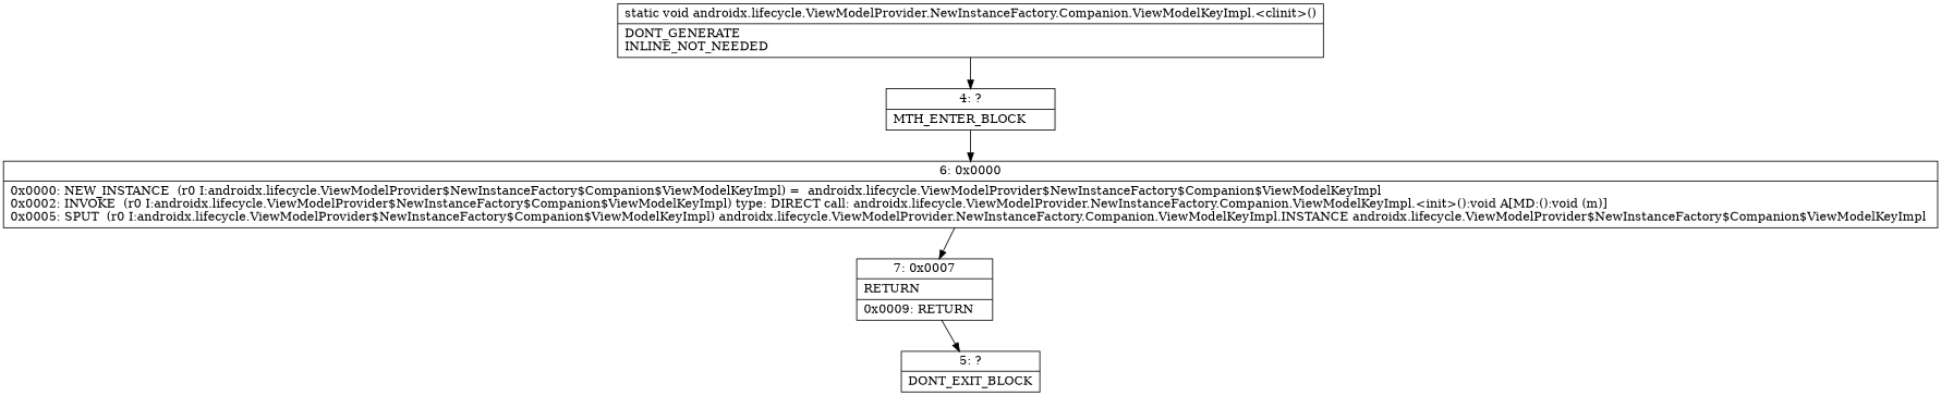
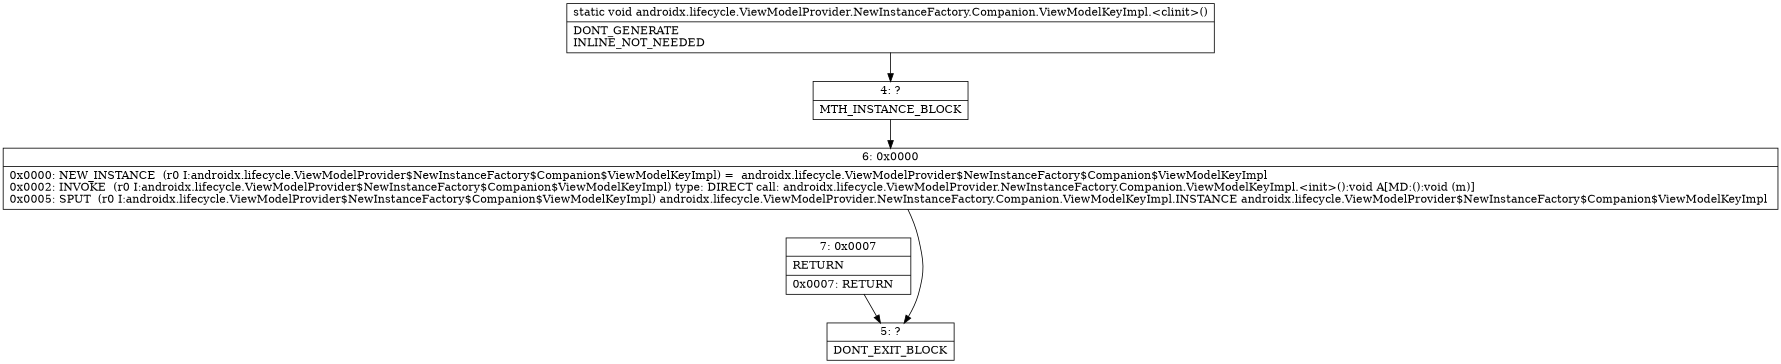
  digraph {
    node [shape=record]
-   n1 [label="{4\:\ ?|MTH_ENTER_BLOCK\l}"]
+   n1 [label="{4\:\ ?|MTH_INSTANCE_BLOCK\l}"]
    n2 [label="{6\:\ 0x0000|0x0000: NEW_INSTANCE  (r0 I:androidx.lifecycle.ViewModelProvider$NewInstanceFactory$Companion$ViewModelKeyImpl) =  androidx.lifecycle.ViewModelProvider$NewInstanceFactory$Companion$ViewModelKeyImpl \l0x0002: INVOKE  (r0 I:androidx.lifecycle.ViewModelProvider$NewInstanceFactory$Companion$ViewModelKeyImpl) type: DIRECT call: androidx.lifecycle.ViewModelProvider.NewInstanceFactory.Companion.ViewModelKeyImpl.\<init\>():void A[MD:():void (m)]\l0x0005: SPUT  (r0 I:androidx.lifecycle.ViewModelProvider$NewInstanceFactory$Companion$ViewModelKeyImpl) androidx.lifecycle.ViewModelProvider.NewInstanceFactory.Companion.ViewModelKeyImpl.INSTANCE androidx.lifecycle.ViewModelProvider$NewInstanceFactory$Companion$ViewModelKeyImpl \l}"]
-   n3 [label="{7\:\ 0x0007|RETURN\l|0x0009: RETURN   \l}"]
+   n3 [label="{7\:\ 0x0007|RETURN\l|0x0007: RETURN   \l}"]
    n4 [label="{5\:\ ?|DONT_EXIT_BLOCK\l}"]
    n5 [label="{static void androidx.lifecycle.ViewModelProvider.NewInstanceFactory.Companion.ViewModelKeyImpl.\<clinit\>()  | DONT_GENERATE\lINLINE_NOT_NEEDED\l}"]
    n1 -> n2
-   n2 -> n3
+   n2 -> n4
    n3 -> n4
    n5 -> n1
  }
